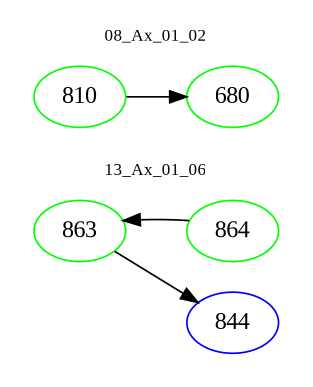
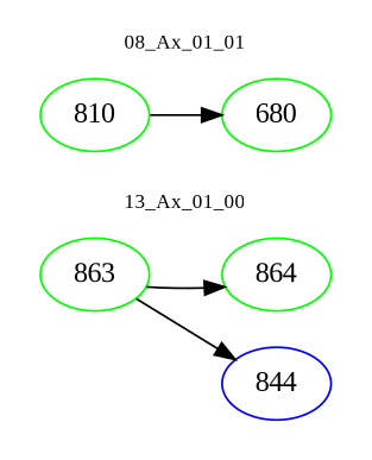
  digraph {
    fontname="Liberation Serif"
    rankdir=LR
    node [color=green fontname="Liberation Serif"]
    edge [color=black fontname="Liberation Serif"]
    n1 [label=863]
    n2 [color=blue label=844]
    n3 [label=864]
    n4 [label=810]
    n5 [label=680]
    subgraph cluster_1 {
      color=white
      fontsize=10
-     label="13_Ax_01_06"
+     label="13_Ax_01_00"
      n1
      n2
      n3
    }
    subgraph cluster_2 {
      color=white
      fontsize=10
-     label="08_Ax_01_02"
+     label="08_Ax_01_01"
      n4
      n5
    }
    n1 -> n2
-   n3 -> n1
+   n1 -> n3
    n4 -> n5
  }
